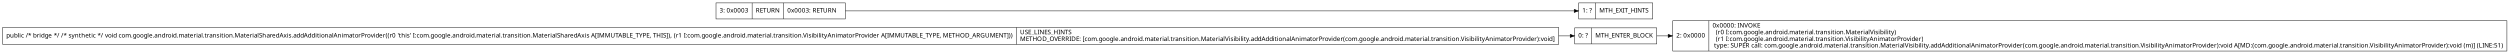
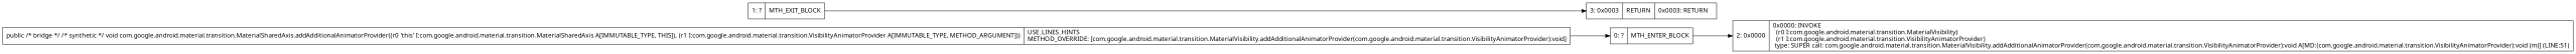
  digraph {
    fontname="Noto Sans"
    rankdir=LR
    node [fontname="Noto Sans" shape=record]
    edge [fontname="Noto Sans"]
    n1 [label="{0\:\ ?|MTH_ENTER_BLOCK\l}"]
    n2 [label="{2\:\ 0x0000|0x0000: INVOKE  \l  (r0 I:com.google.android.material.transition.MaterialVisibility)\l  (r1 I:com.google.android.material.transition.VisibilityAnimatorProvider)\l type: SUPER call: com.google.android.material.transition.MaterialVisibility.addAdditionalAnimatorProvider(com.google.android.material.transition.VisibilityAnimatorProvider):void A[MD:(com.google.android.material.transition.VisibilityAnimatorProvider):void (m)] (LINE:51)\l}"]
    n3 [label="{3\:\ 0x0003|RETURN\l|0x0003: RETURN   \l}"]
-   n4 [label="{1\:\ ?|MTH_EXIT_HINTS\l}"]
+   n4 [label="{1\:\ ?|MTH_EXIT_BLOCK\l}"]
    n5 [label="{public \/* bridge *\/ \/* synthetic *\/ void com.google.android.material.transition.MaterialSharedAxis.addAdditionalAnimatorProvider((r0 'this' I:com.google.android.material.transition.MaterialSharedAxis A[IMMUTABLE_TYPE, THIS]), (r1 I:com.google.android.material.transition.VisibilityAnimatorProvider A[IMMUTABLE_TYPE, METHOD_ARGUMENT]))  | USE_LINES_HINTS\lMETHOD_OVERRIDE: [com.google.android.material.transition.MaterialVisibility.addAdditionalAnimatorProvider(com.google.android.material.transition.VisibilityAnimatorProvider):void]\l}"]
    n1 -> n2
-   n3 -> n4
+   n4 -> n3
    n5 -> n1
  }
